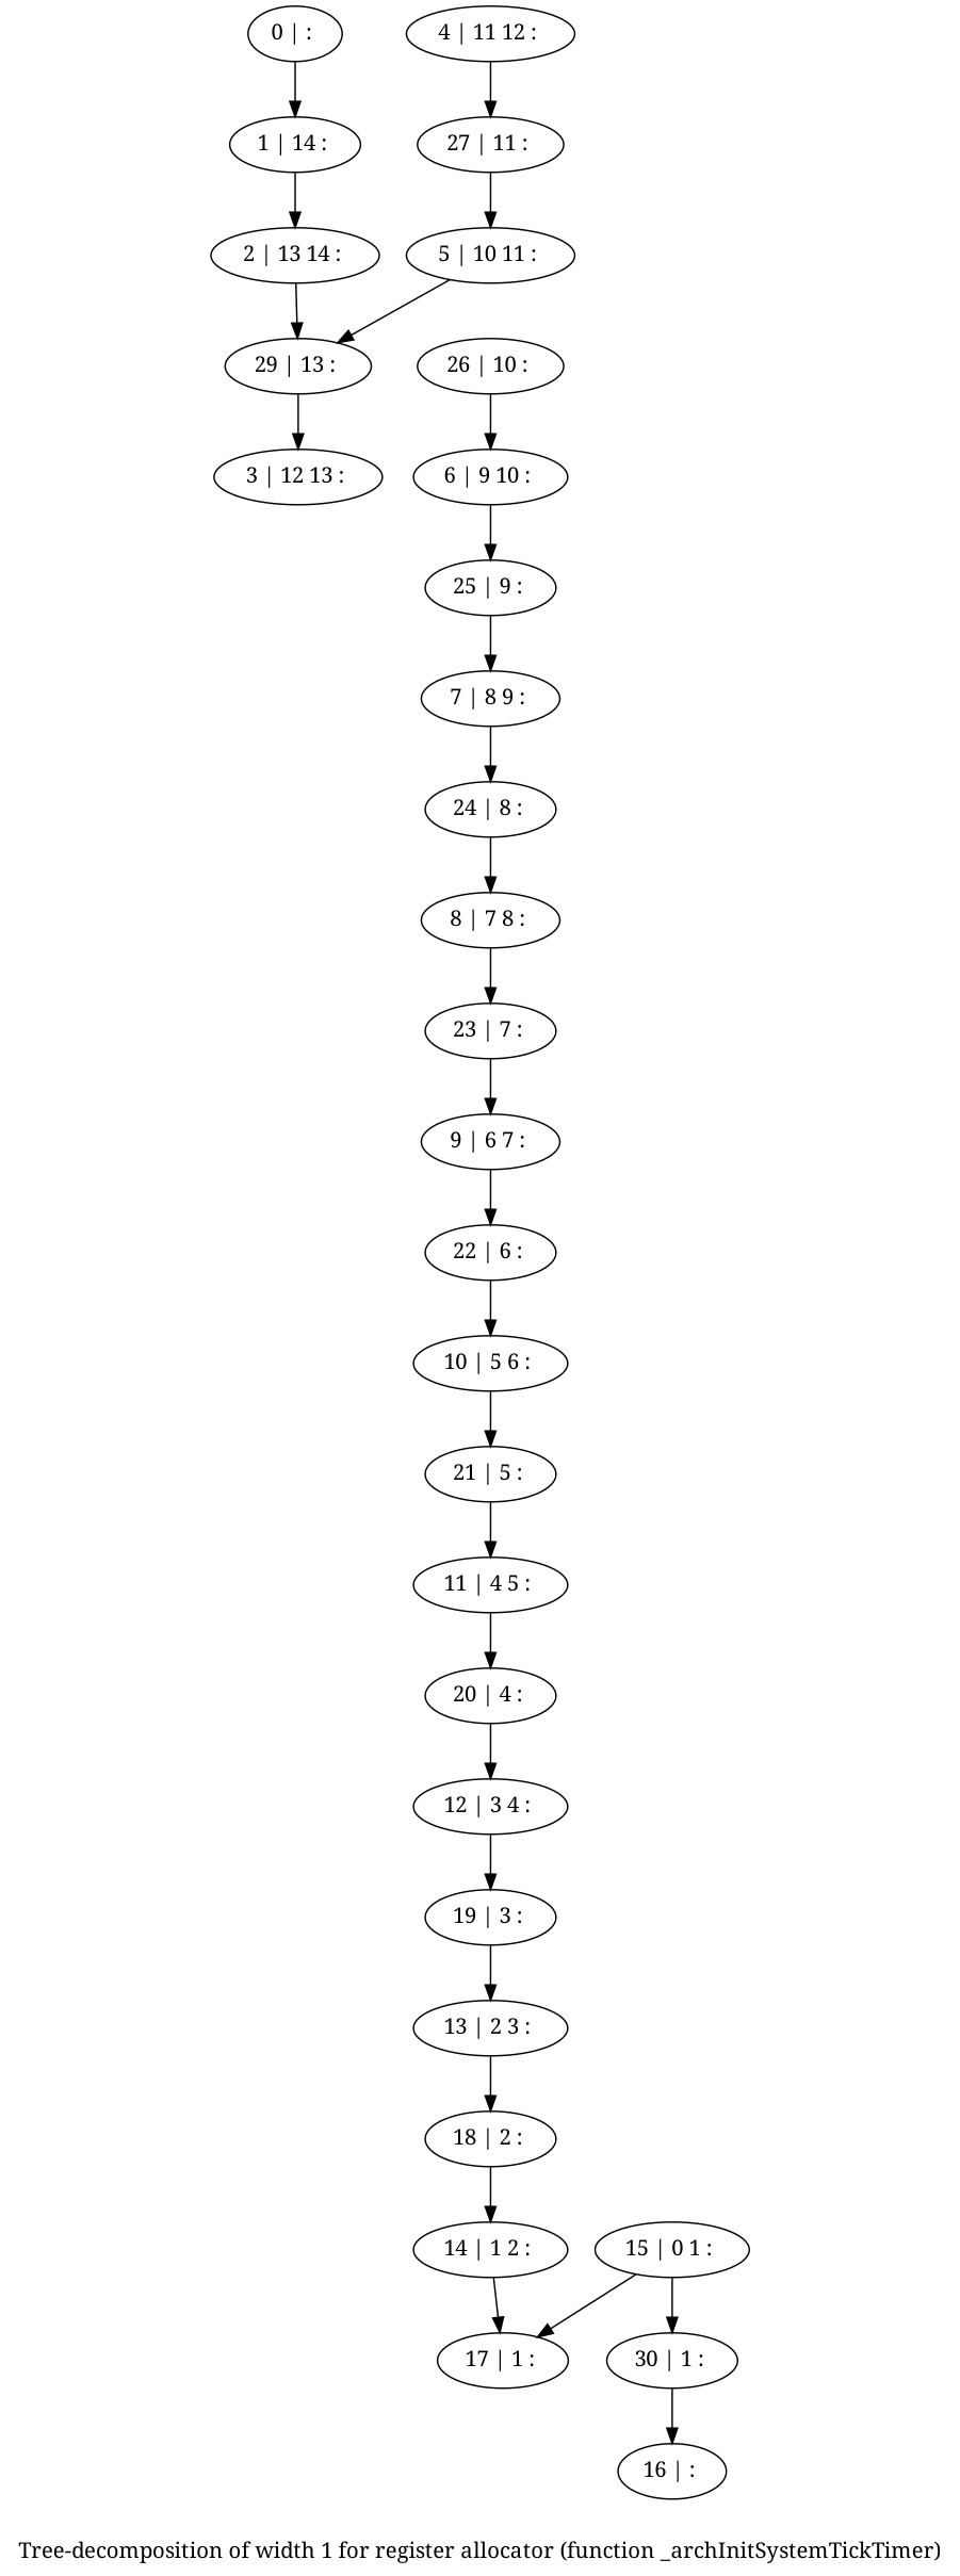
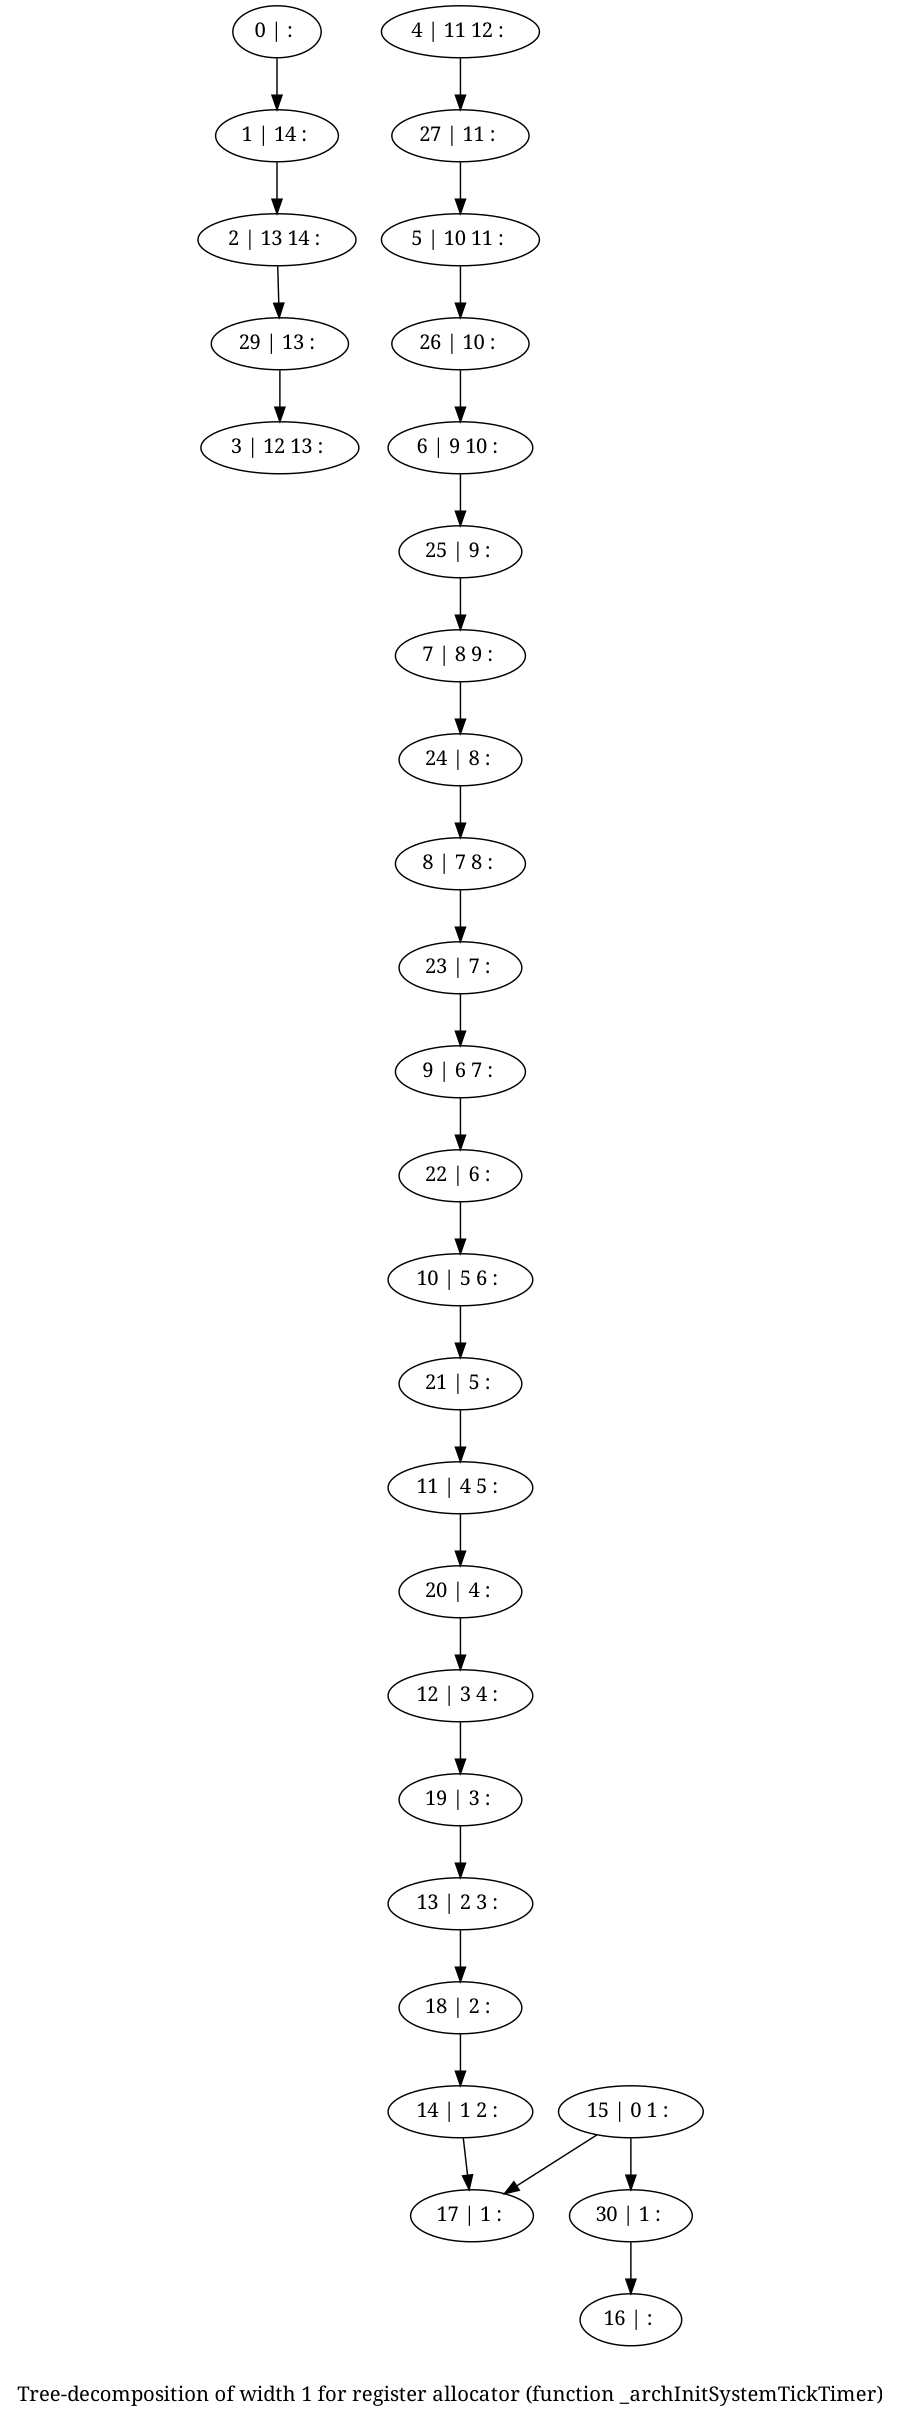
  digraph {
    fontname="Noto Serif"
    label="Tree-decomposition of width 1 for register allocator (function _archInitSystemTickTimer)"
    node [fontname="Noto Serif"]
    edge [fontname="Noto Serif"]
    n1 [label="0 | : "]
    n2 [label="1 | 14 : "]
    n3 [label="2 | 13 14 : "]
    n4 [label="29 | 13 : "]
    n5 [label="3 | 12 13 : "]
    n6 [label="4 | 11 12 : "]
    n7 [label="27 | 11 : "]
    n8 [label="5 | 10 11 : "]
    n9 [label="26 | 10 : "]
    n10 [label="6 | 9 10 : "]
    n11 [label="25 | 9 : "]
    n12 [label="7 | 8 9 : "]
    n13 [label="24 | 8 : "]
    n14 [label="8 | 7 8 : "]
    n15 [label="23 | 7 : "]
    n16 [label="9 | 6 7 : "]
    n17 [label="22 | 6 : "]
    n18 [label="10 | 5 6 : "]
    n19 [label="21 | 5 : "]
    n20 [label="11 | 4 5 : "]
    n21 [label="20 | 4 : "]
    n22 [label="12 | 3 4 : "]
    n23 [label="19 | 3 : "]
    n24 [label="13 | 2 3 : "]
    n25 [label="18 | 2 : "]
    n26 [label="14 | 1 2 : "]
    n27 [label="17 | 1 : "]
    n28 [label="15 | 0 1 : "]
    n29 [label="30 | 1 : "]
    n30 [label="16 | : "]
    n1 -> n2
    n2 -> n3
    n3 -> n4
    n4 -> n5
    n6 -> n7
    n7 -> n8
-   n8 -> n4
+   n8 -> n9
    n9 -> n10
    n10 -> n11
    n11 -> n12
    n12 -> n13
    n13 -> n14
    n14 -> n15
    n15 -> n16
    n16 -> n17
    n17 -> n18
    n18 -> n19
    n19 -> n20
    n20 -> n21
    n21 -> n22
    n22 -> n23
    n23 -> n24
    n24 -> n25
    n25 -> n26
    n26 -> n27
    n28 -> n27
    n28 -> n29
    n29 -> n30
  }
